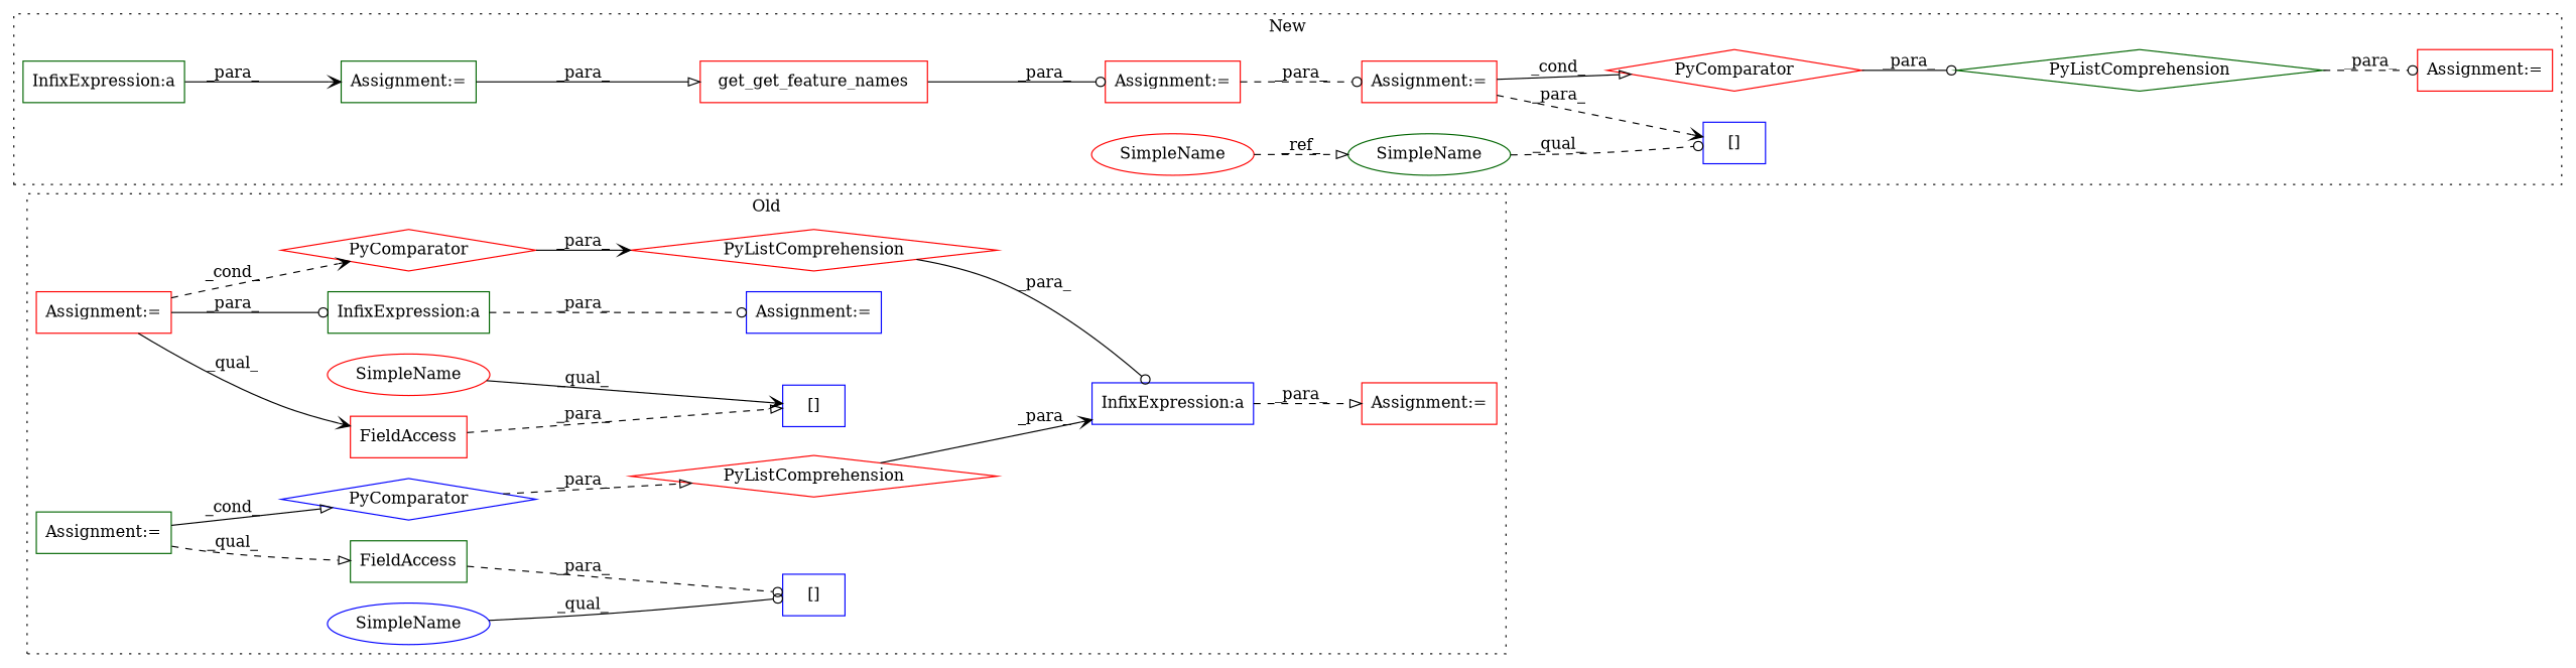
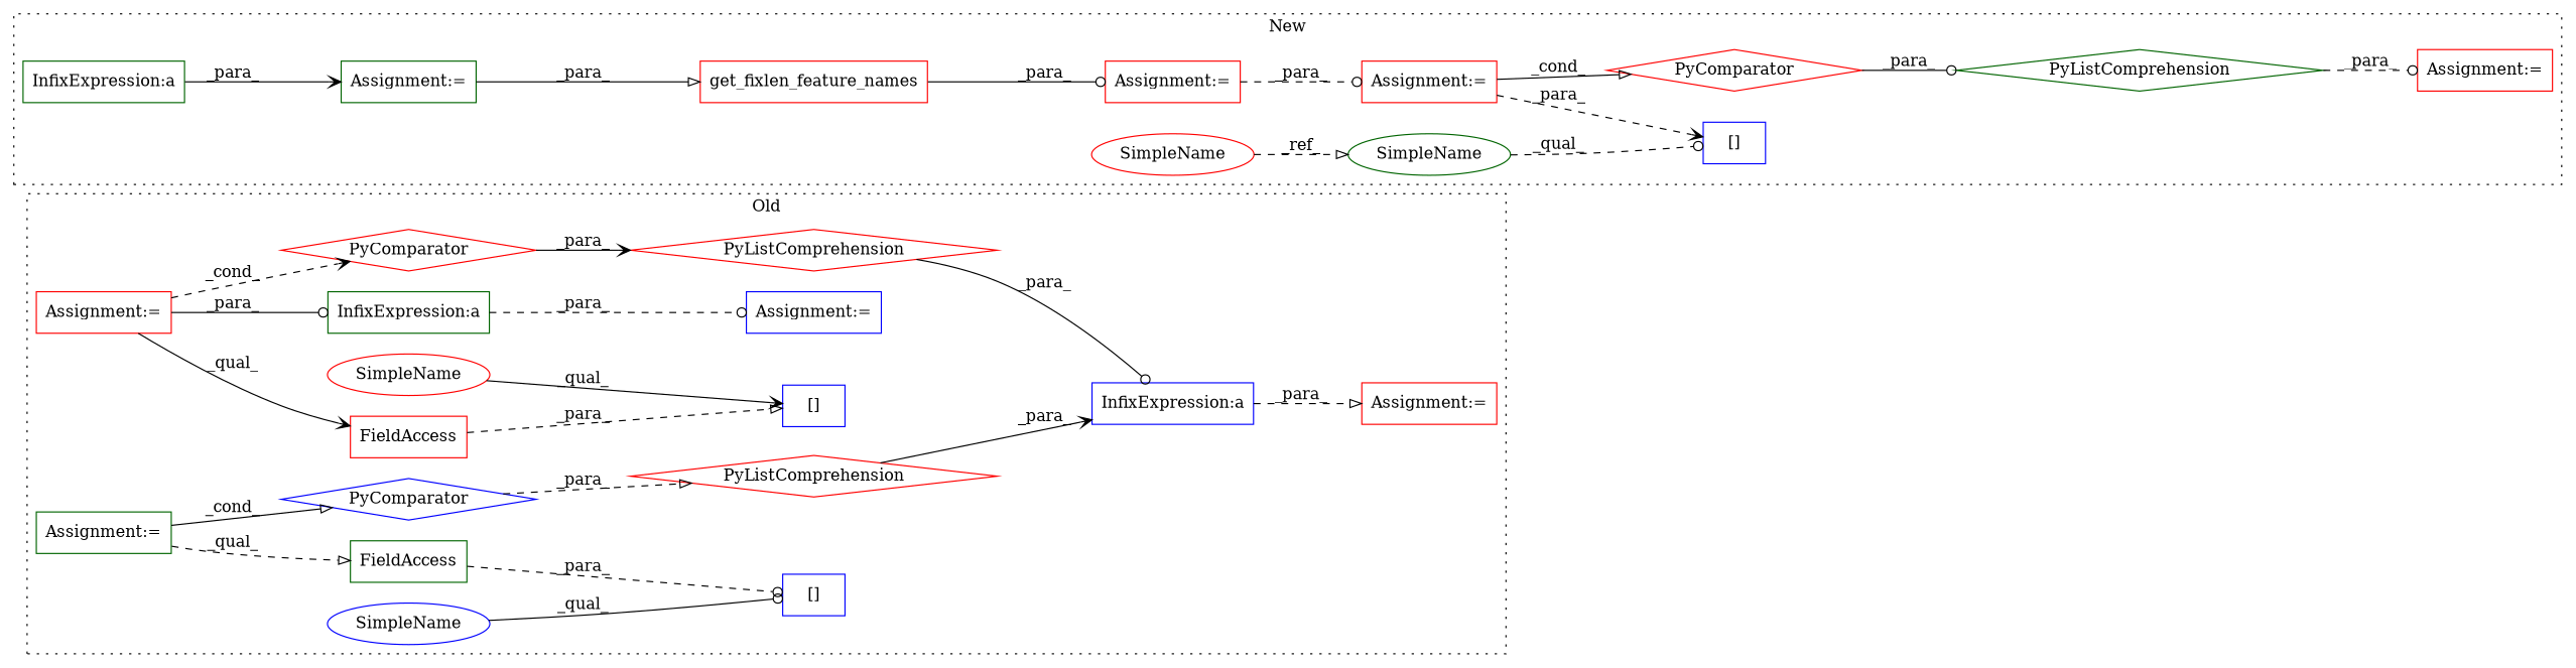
  digraph {
    rankdir=LR
    node [a=7 l=1 s=2350 shape=box color=red]
    edge [style=solid arrowhead=odot]
    n1 [a=109 l=153 label=PyListComprehension shape=diamond]
    n2 [a=27 l=10 label="InfixExpression:a" s=2503 color=blue]
    n3 [a=109 l=139 label=PyListComprehension s=2513 shape=diamond]
    n4 [a=113 l=38 label=PyComparator s=2457 shape=diamond color=blue]
    n5 [l=14 label="Assignment:=" s=1773]
    n6 [a=2 l="5,1" label="[]" s="2513,2527" color=blue]
    n7 [a=2 l="5,1" label="[]" s="2350,2364" color=blue]
    n8 [a=113 l=37 label=PyComparator s=2607 shape=diamond]
    n9 [a=22 l=9 label=FieldAccess s=2518]
    n10 [a=22 l=9 label=FieldAccess s=2355 color=darkgreen]
    n11 [label="Assignment:=" s=2335]
    n12 [label="Assignment:=" s=1997 color=blue]
    n13 [a=27 l=10 label="InfixExpression:a" s=2166 color=darkgreen]
    n14 [l=38 label="Assignment:=" s=2457 color=darkgreen]
    n15 [a=42 l=4 label=SimpleName s=2513 shape=ellipse]
    n16 [a=42 l=4 label=SimpleName shape=ellipse color=blue]
-   n17 [a=32 l="25,1" label=get_get_feature_names s="2259,2328"]
+   n17 [a=32 l="25,1" label=get_fixlen_feature_names s="2259,2328"]
    n18 [a=27 l=10 label="InfixExpression:a" s=1992 color=darkgreen]
    n19 [a=2 l="5,1" label="[]" s="2587,2596" color=blue]
    n20 [a=109 l=121 label=PyListComprehension s=2587 shape=diamond color=darkgreen]
    n21 [a=113 l=39 label=PyComparator s=2661 shape=diamond]
    n22 [a=42 l=4 label=SimpleName s=428 shape=ellipse]
    n23 [label="Assignment:=" s=2154 color=darkgreen]
    n24 [l=14 label="Assignment:=" s=2573]
    n25 [label="Assignment:=" s=2258]
    n26 [l=39 label="Assignment:=" s=2661]
    n27 [a=42 l=4 label=SimpleName s=2587 shape=ellipse color=darkgreen]
    subgraph cluster_1 {
      label=Old
      style=dotted
      n1
      n2
      n3
      n4
      n5
      n6
      n7
      n8
      n9
      n10
      n11
      n12
      n13
      n14
      n15
      n16
    }
    subgraph cluster_2 {
      label=New
      style=dotted
      n17
      n18
      n19
      n20
      n21
      n22
      n23
      n24
      n25
      n26
      n27
    }
    n1 -> n2 [label=_para_ arrowhead=vee]
    n2 -> n11 [label=_para_ style=dashed arrowhead=onormal]
    n3 -> n2 [label=_para_]
    n4 -> n1 [label=_para_ style=dashed arrowhead=onormal]
    n5 -> n8 [label=_cond_ style=dashed arrowhead=vee]
    n5 -> n9 [label=_qual_ arrowhead=vee]
    n5 -> n13 [label=_para_]
    n8 -> n3 [label=_para_ arrowhead=vee]
    n9 -> n6 [label=_para_ style=dashed arrowhead=onormal]
    n10 -> n7 [label=_para_ style=dashed]
    n13 -> n12 [label=_para_ style=dashed]
    n14 -> n4 [label=_cond_ arrowhead=onormal]
    n14 -> n10 [label=_qual_ style=dashed arrowhead=onormal]
    n15 -> n6 [label=_qual_ arrowhead=vee]
    n16 -> n7 [label=_qual_]
    n17 -> n25 [label=_para_]
    n18 -> n23 [label=_para_ arrowhead=vee]
    n20 -> n24 [label=_para_ style=dashed]
    n21 -> n20 [label=_para_]
    n22 -> n27 [label=_ref_ style=dashed arrowhead=onormal]
    n23 -> n17 [label=_para_ arrowhead=onormal]
    n25 -> n26 [label=_para_ style=dashed]
    n26 -> n19 [label=_para_ style=dashed arrowhead=vee]
    n26 -> n21 [label=_cond_ arrowhead=onormal]
    n27 -> n19 [label=_qual_ style=dashed]
  }
